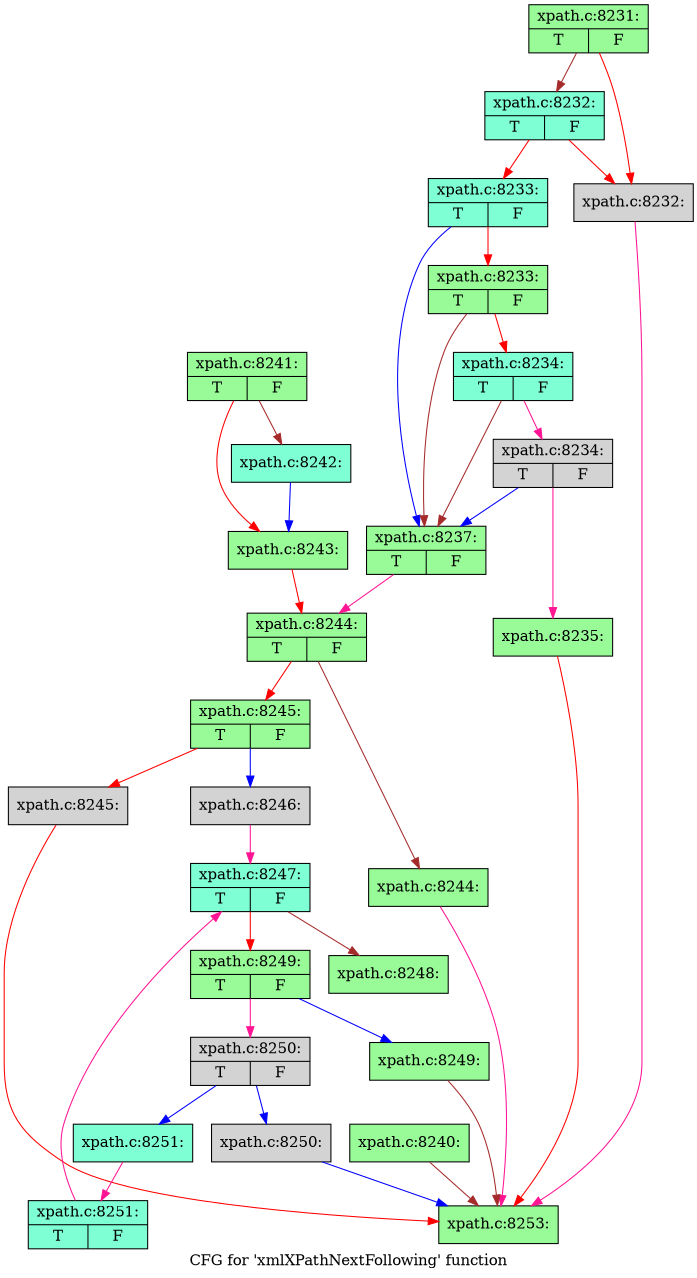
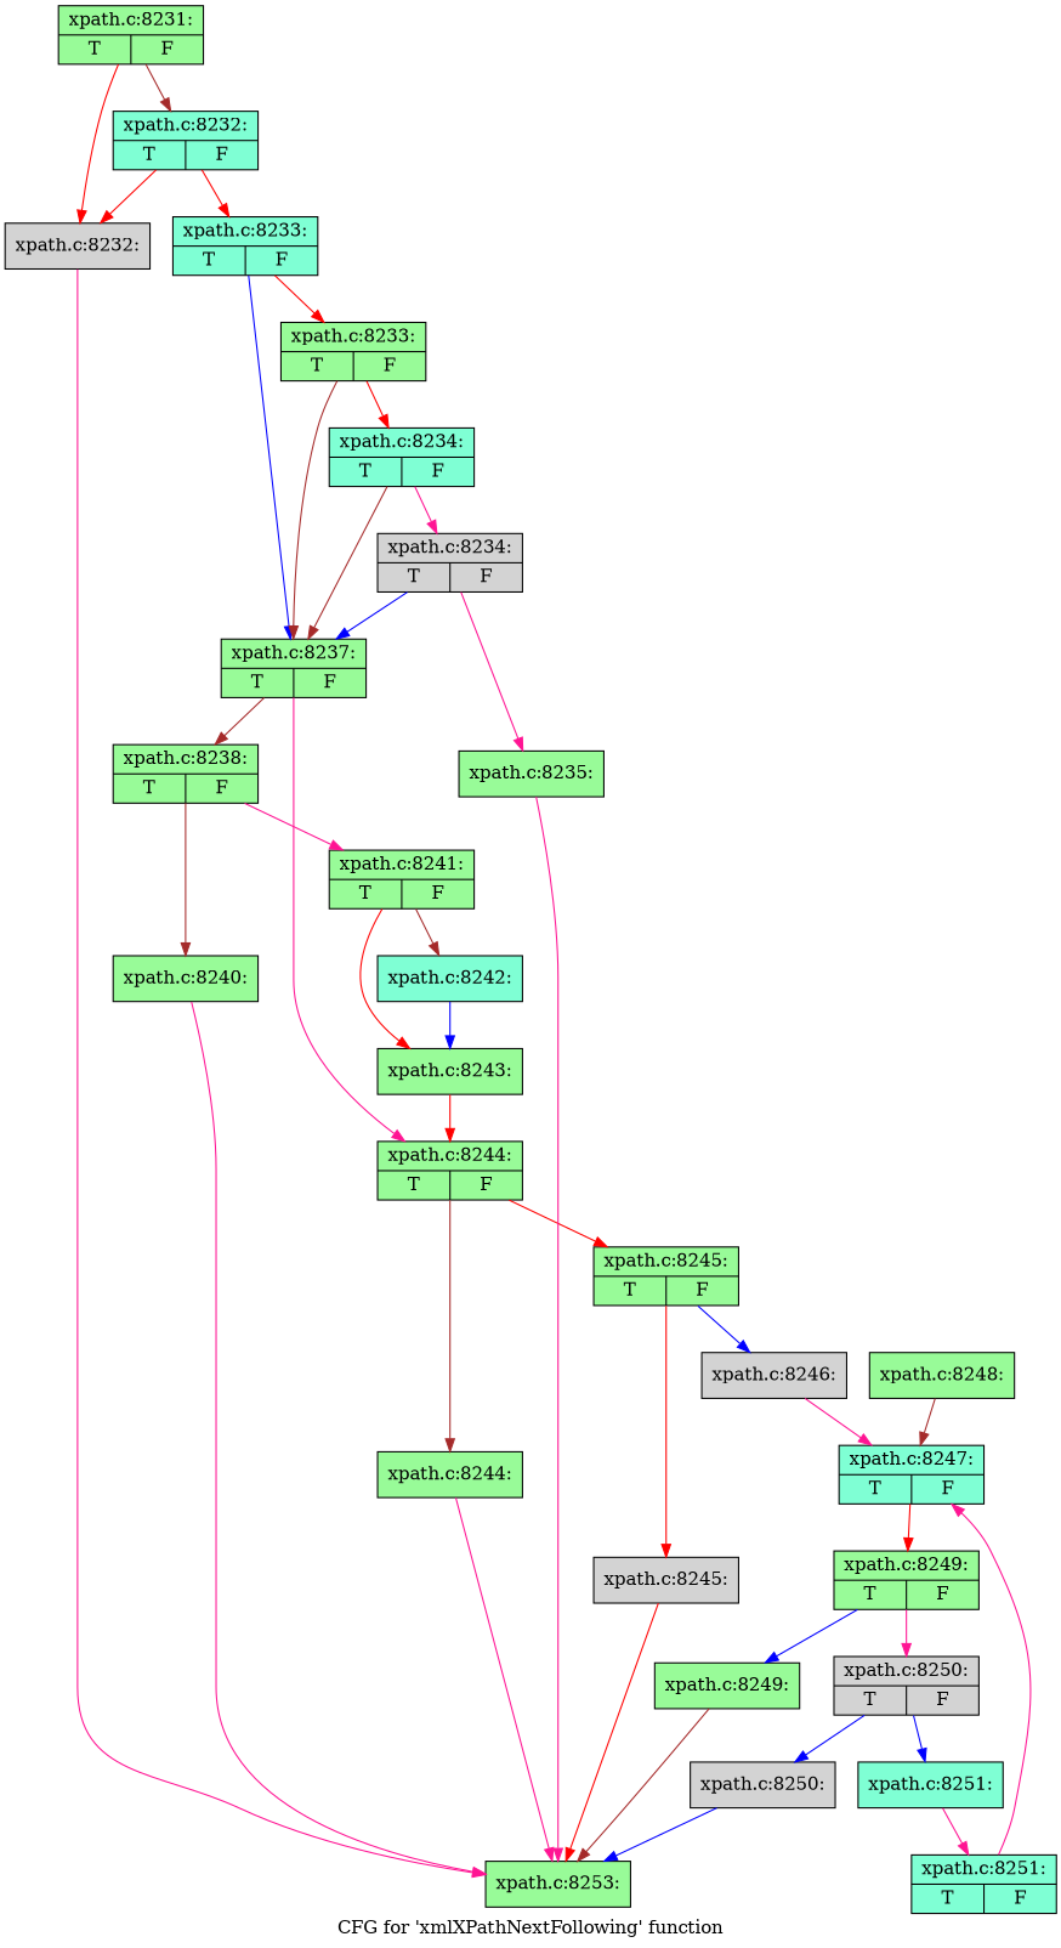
  digraph {
    label="CFG for 'xmlXPathNextFollowing' function"
    node [fillcolor=palegreen shape=record style=filled]
    edge [color=red]
    n1 [label="{xpath.c:8231:|{<s0>T|<s1>F}}"]
    n2 [fillcolor=lightgrey label="{xpath.c:8232:}"]
    n3 [fillcolor=aquamarine label="{xpath.c:8232:|{<s0>T|<s1>F}}"]
    n4 [label="{xpath.c:8253:}"]
    n5 [fillcolor=aquamarine label="{xpath.c:8233:|{<s0>T|<s1>F}}"]
    n6 [label="{xpath.c:8233:|{<s0>T|<s1>F}}"]
    n7 [label="{xpath.c:8237:|{<s0>T|<s1>F}}"]
    n8 [fillcolor=aquamarine label="{xpath.c:8234:|{<s0>T|<s1>F}}"]
+   n9 [label="{xpath.c:8238:|{<s0>T|<s1>F}}"]
    n10 [label="{xpath.c:8244:|{<s0>T|<s1>F}}"]
    n11 [fillcolor=lightgrey label="{xpath.c:8234:|{<s0>T|<s1>F}}"]
    n12 [label="{xpath.c:8240:}"]
    n13 [label="{xpath.c:8241:|{<s0>T|<s1>F}}"]
    n14 [label="{xpath.c:8244:}"]
    n15 [label="{xpath.c:8245:|{<s0>T|<s1>F}}"]
    n16 [label="{xpath.c:8235:}"]
    n17 [fillcolor=aquamarine label="{xpath.c:8242:}"]
    n18 [label="{xpath.c:8243:}"]
    n19 [fillcolor=lightgrey label="{xpath.c:8245:}"]
    n20 [fillcolor=lightgrey label="{xpath.c:8246:}"]
    n21 [fillcolor=aquamarine label="{xpath.c:8247:|{<s0>T|<s1>F}}"]
    n22 [label="{xpath.c:8248:}"]
    n23 [label="{xpath.c:8249:|{<s0>T|<s1>F}}"]
    n24 [label="{xpath.c:8249:}"]
    n25 [fillcolor=lightgrey label="{xpath.c:8250:|{<s0>T|<s1>F}}"]
    n26 [fillcolor=lightgrey label="{xpath.c:8250:}"]
    n27 [fillcolor=aquamarine label="{xpath.c:8251:}"]
    n28 [fillcolor=aquamarine label="{xpath.c:8251:|{<s0>T|<s1>F}}"]
    n1 -> n2
    n1 -> n3 [color=brown]
    n2 -> n4 [color=deeppink]
    n3 -> n2
    n3 -> n5
    n5 -> n6
    n5 -> n7 [color=blue]
    n6 -> n7 [color=brown]
    n6 -> n8
+   n7 -> n9 [color=brown]
    n7 -> n10 [color=deeppink]
    n8 -> n7 [color=brown]
    n8 -> n11 [color=deeppink]
+   n9 -> n12 [color=brown]
+   n9 -> n13 [color=deeppink]
    n10 -> n14 [color=brown]
    n10 -> n15
    n11 -> n7 [color=blue]
    n11 -> n16 [color=deeppink]
-   n12 -> n4 [color=brown]
+   n12 -> n4 [color=deeppink]
    n13 -> n17 [color=brown]
    n13 -> n18
    n14 -> n4 [color=deeppink]
    n15 -> n19
    n15 -> n20 [color=blue]
-   n16 -> n4
+   n16 -> n4 [color=deeppink]
    n17 -> n18 [color=blue]
    n18 -> n10
    n19 -> n4
    n20 -> n21 [color=deeppink]
-   n21 -> n22 [color=brown]
+   n22 -> n21 [color=brown]
    n21 -> n23
    n23 -> n24 [color=blue]
    n23 -> n25 [color=deeppink]
    n24 -> n4 [color=brown]
    n25 -> n26 [color=blue]
    n25 -> n27 [color=blue]
    n26 -> n4 [color=blue]
    n27 -> n28 [color=deeppink]
    n28 -> n21 [color=deeppink]
  }
